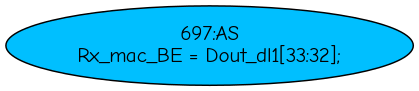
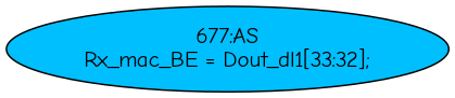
  strict digraph {
    fontname="Comic Neue"
-   n1 [ast="<pyverilog.vparser.ast.Assign object at 0x7fbd1c2513d0>" def_var="['Rx_mac_BE']" fillcolor=deepskyblue label="697:AS\nRx_mac_BE = Dout_dl1[33:32];" statements="[]" style=filled typ=Assign use_var="['Dout_dl1']" fontname="Comic Neue"]
+   n1 [ast="<pyverilog.vparser.ast.Assign object at 0x7fbd1c2513d0>" def_var="['Rx_mac_BE']" fillcolor=deepskyblue label="677:AS\nRx_mac_BE = Dout_dl1[33:32];" statements="[]" style=filled typ=Assign use_var="['Dout_dl1']" fontname="Comic Neue"]
  }
